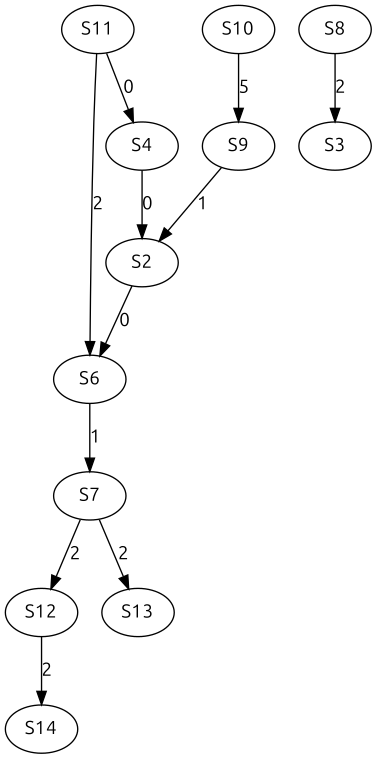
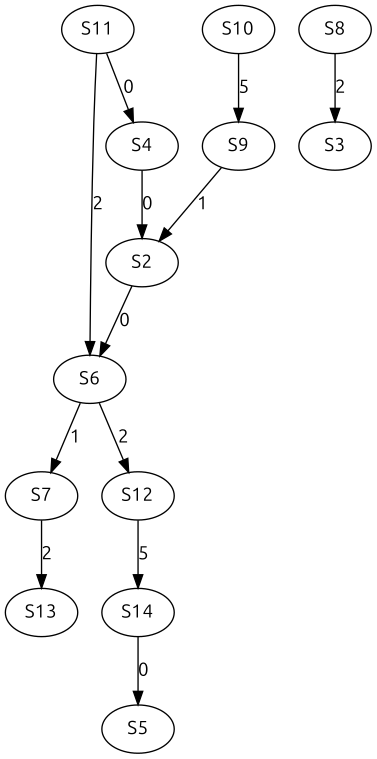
  strict digraph {
    fontname=Ubuntu
    node [fontname=Ubuntu]
    edge [fontname=Ubuntu]
    S4
    S2
    S6
    S7
    S8
    S3
    S10
    S9
    S11
    S14
+   S5
    S12
    S13
    S4 -> S2 [label=0]
    S2 -> S6 [label=0]
    S6 -> S7 [label=1]
-   S7 -> S12 [label=2]
+   S6 -> S12 [label=2]
    S7 -> S13 [label=2]
    S8 -> S3 [label=2]
    S10 -> S9 [label=5]
    S9 -> S2 [label=1]
    S11 -> S4 [label=0]
    S11 -> S6 [label=2]
-   S12 -> S14 [label=2]
+   S14 -> S5 [label=0]
+   S12 -> S14 [label=5]
  }
